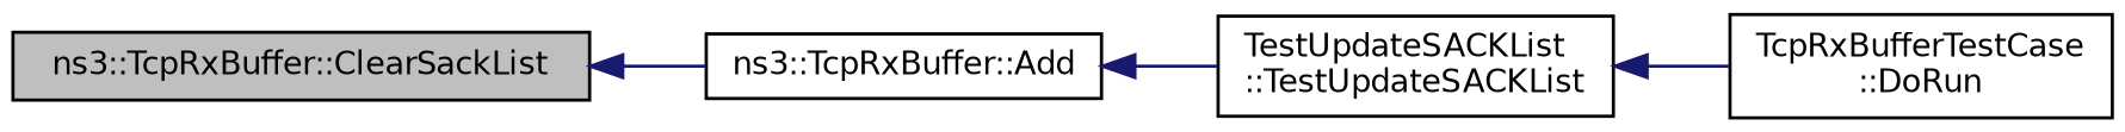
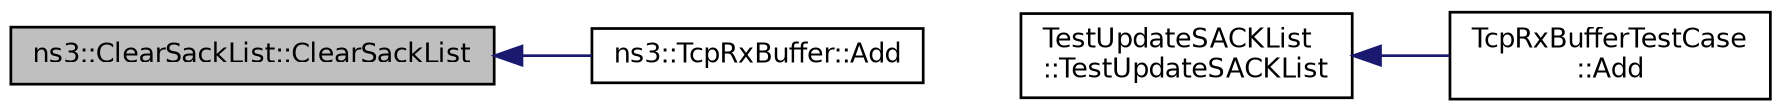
  digraph {
    rankdir=LR
    node [color=black fillcolor=white fontname=Helvetica fontsize=10 shape=record style=filled]
    edge [color=midnightblue dir=back fontname=Helvetica fontsize=10 labelfontname=Helvetica labelfontsize=10 style=solid]
-   n1 [fillcolor=grey75 fontcolor=black height=0.2 label="ns3::TcpRxBuffer::ClearSackList" width=0.4]
+   n1 [fillcolor=grey75 fontcolor=black height=0.2 label="ns3::ClearSackList::ClearSackList" width=0.4]
    n2 [height=0.2 label="ns3::TcpRxBuffer::Add" width=0.4]
    n3 [height=0.2 label="TestUpdateSACKList\l::TestUpdateSACKList" width=0.4]
-   n4 [height=0.2 label="TcpRxBufferTestCase\l::DoRun" width=0.4]
+   n4 [height=0.2 label="TcpRxBufferTestCase\l::Add" width=0.4]
    n1 -> n2
-   n2 -> n3
    n3 -> n4
  }
